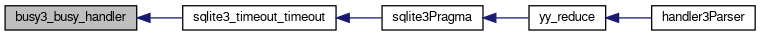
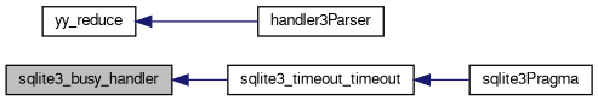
  digraph {
    rankdir=LR
    node [color=black fillcolor=white fontname=FreeSans fontsize=10 shape=record style=filled]
    edge [color=midnightblue dir=back fontname=FreeSans fontsize=10 labelfontname=FreeSans labelfontsize=10 style=solid]
-   n1 [fillcolor=grey75 fontcolor=black height=0.2 label=busy3_busy_handler width=0.4]
+   n1 [fillcolor=grey75 fontcolor=black height=0.2 label=sqlite3_busy_handler width=0.4]
    n2 [height=0.2 label=sqlite3_timeout_timeout width=0.4]
    n3 [height=0.2 label=sqlite3Pragma width=0.4]
    n4 [height=0.2 label=yy_reduce width=0.4]
    n5 [height=0.2 label=handler3Parser width=0.4]
    n1 -> n2
    n2 -> n3
-   n3 -> n4
    n4 -> n5
  }
